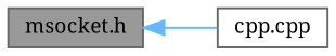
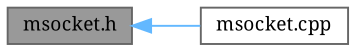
  digraph {
    rankdir=LR
    fontname="Noto Serif"
    node [fontname="Noto Serif" fontsize=10 shape=box style=filled]
    n1 [color=gray40 fillcolor=grey60 fontcolor=black height=0.2 label="msocket.h" width=0.4]
-   n2 [color=grey40 fillcolor=white height=0.2 label="cpp.cpp" width=0.4]
+   n2 [color=grey40 fillcolor=white height=0.2 label="msocket.cpp" width=0.4]
    n1 -> n2 [color=steelblue1 dir=back fontname="Noto Serif" fontsize=10 labelfontname=Helvetica labelfontsize=10 style=solid]
  }
